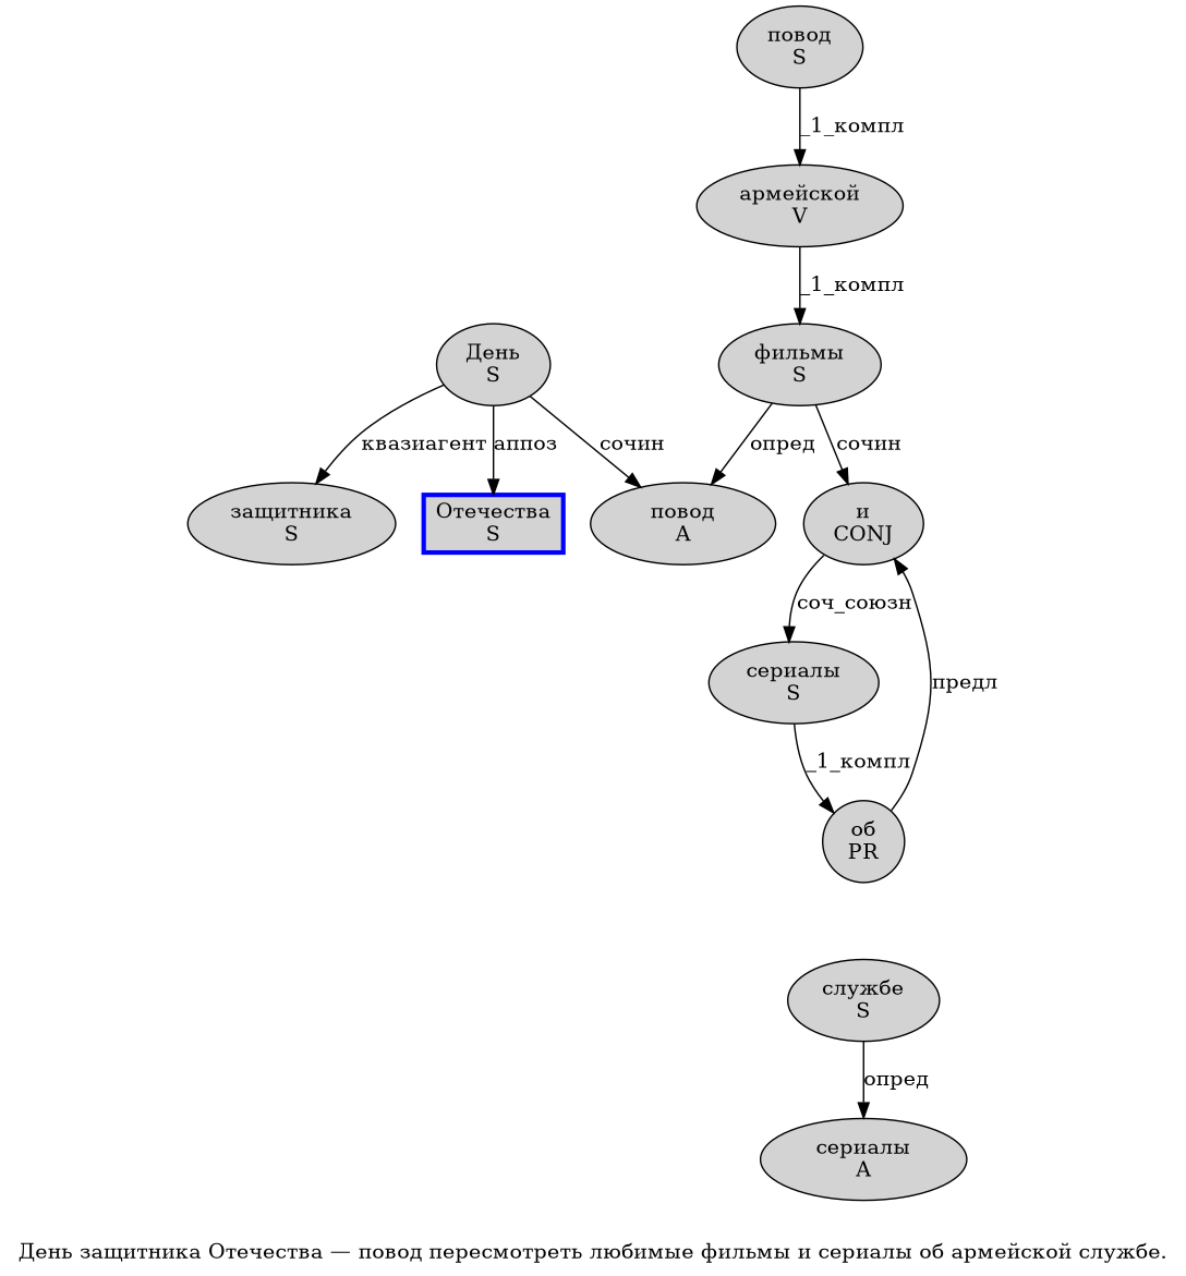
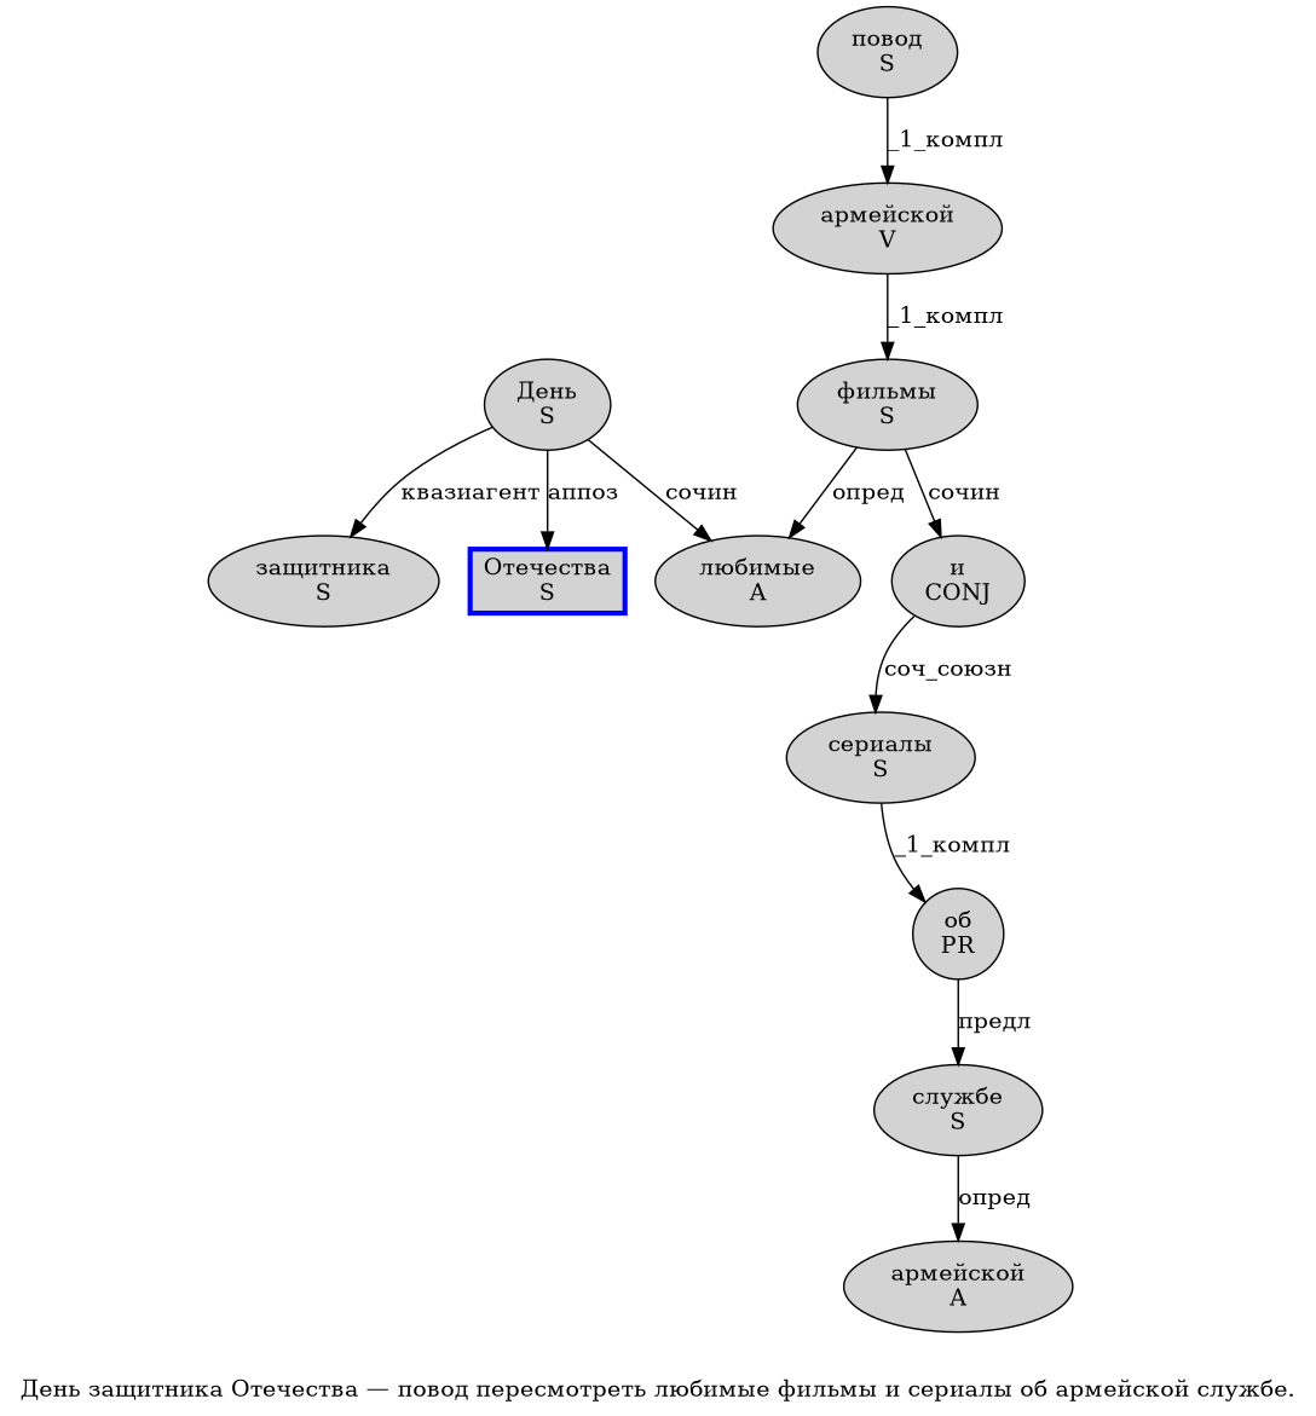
  digraph {
    label="День защитника Отечества — повод пересмотреть любимые фильмы и сериалы об армейской службе."
    node [fillcolor=lightgray penwidth=1 shape=ellipse style=filled]
    n1 [label="День\nS"]
    n2 [label="защитника\nS"]
    n3 [color=blue label="Отечества\nS" penwidth=3 shape=box]
-   n4 [label="повод\nA"]
+   n4 [label="любимые\nA"]
    n5 [label="повод\nS"]
    n6 [label="армейской\nV"]
    n7 [label="фильмы\nS"]
    n8 [label="и\nCONJ"]
    n9 [label="сериалы\nS"]
    n10 [label="об\nPR"]
    n11 [label="службе\nS"]
-   n12 [label="сериалы\nA"]
+   n12 [label="армейской\nA"]
    n1 -> n2 [label="квазиагент"]
    n1 -> n3 [label="аппоз"]
    n1 -> n4 [label="сочин"]
    n5 -> n6 [label="_1_компл"]
    n6 -> n7 [label="_1_компл"]
    n7 -> n4 [label="опред"]
    n7 -> n8 [label="сочин"]
    n8 -> n9 [label="соч_союзн"]
    n9 -> n10 [label="_1_компл"]
-   n10 -> n8 [label="предл"]
+   n10 -> n11 [label="предл"]
    n11 -> n12 [label="опред"]
  }
